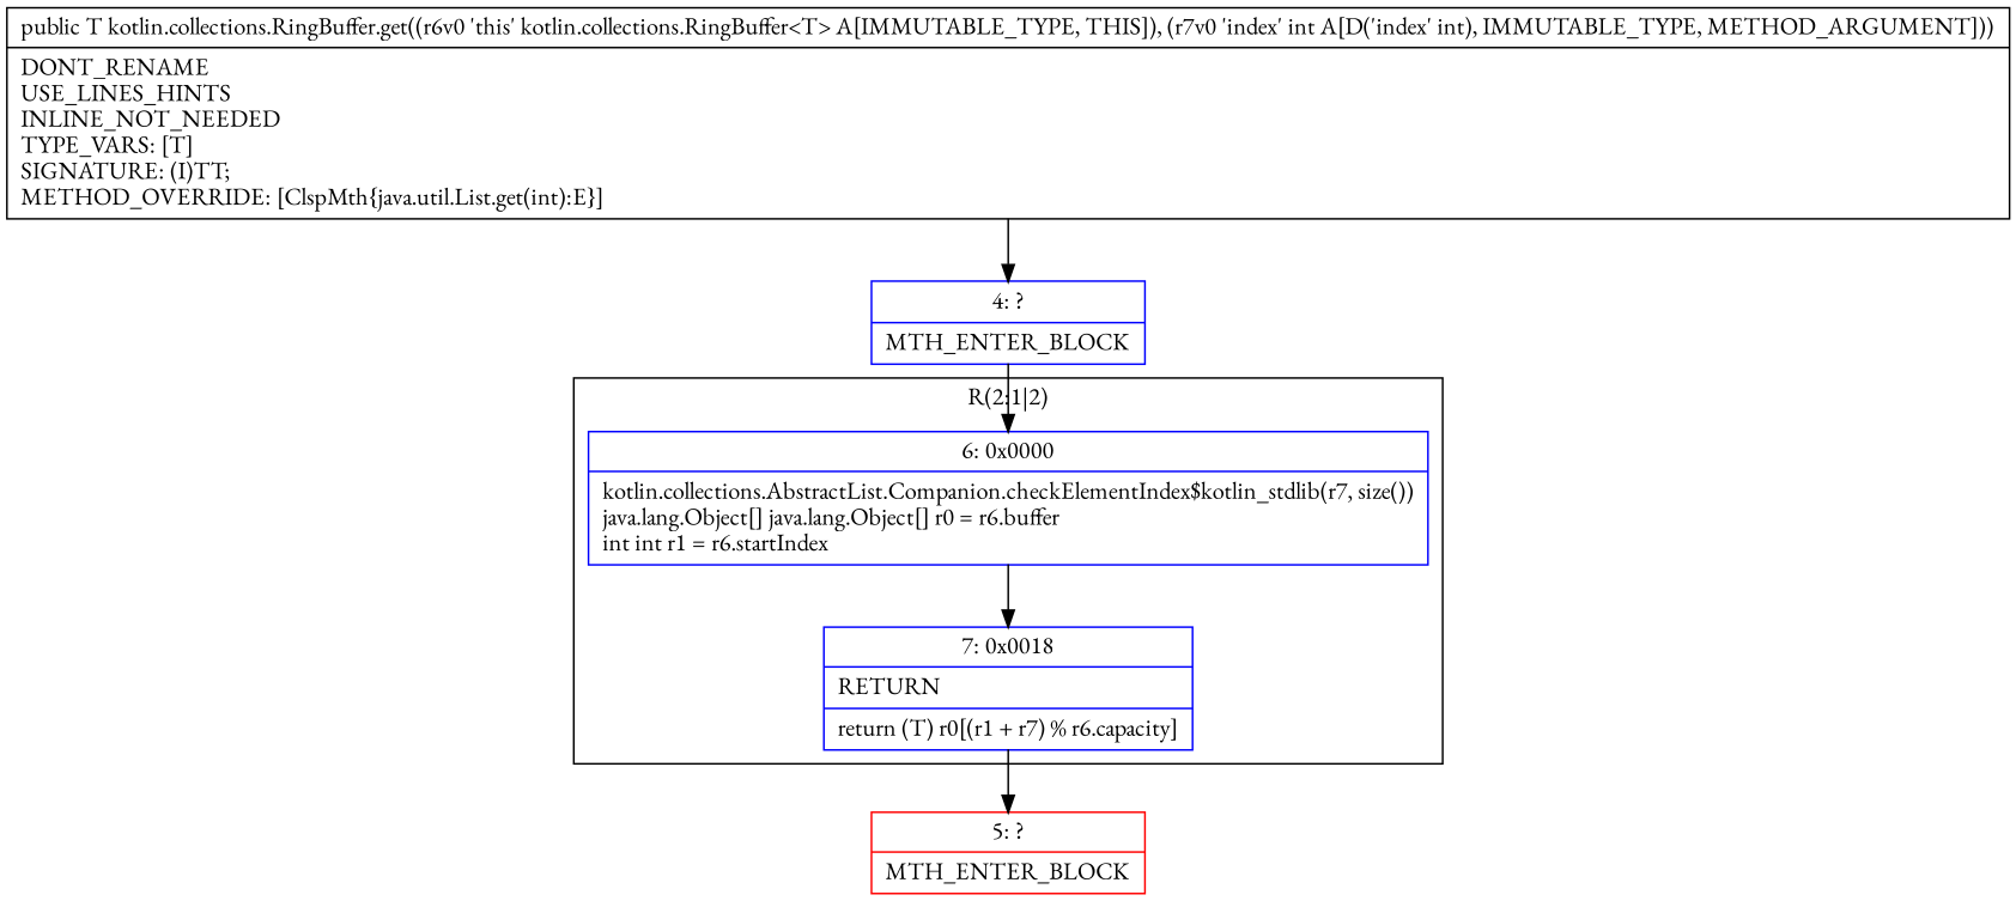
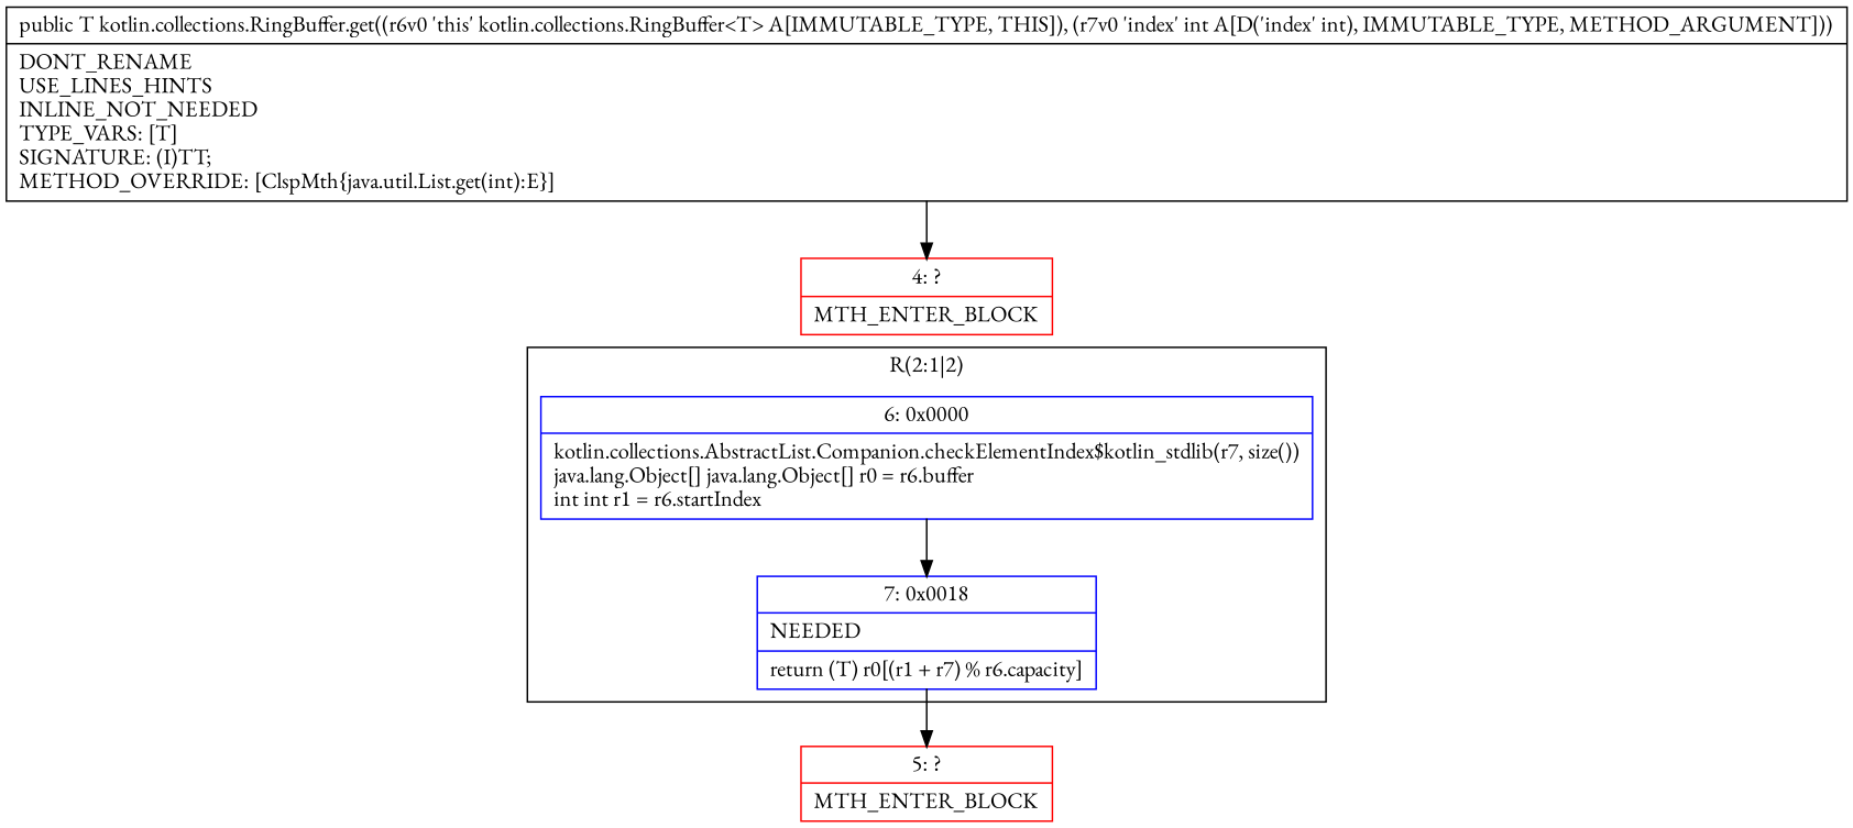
  digraph {
    fontname="EB Garamond"
    node [color=blue fontname="EB Garamond" shape=record]
    edge [fontname="EB Garamond"]
    n1 [label="{6\:\ 0x0000|kotlin.collections.AbstractList.Companion.checkElementIndex$kotlin_stdlib(r7, size())\ljava.lang.Object[] java.lang.Object[] r0 = r6.buffer\lint int r1 = r6.startIndex\l}"]
-   n2 [label="{7\:\ 0x0018|RETURN\l|return (T) r0[(r1 + r7) % r6.capacity]\l}"]
+   n2 [label="{7\:\ 0x0018|NEEDED\l|return (T) r0[(r1 + r7) % r6.capacity]\l}"]
    n3 [color=red label="{5\:\ ?|MTH_ENTER_BLOCK\l}"]
-   n4 [label="{4\:\ ?|MTH_ENTER_BLOCK\l}"]
+   n4 [color=red label="{4\:\ ?|MTH_ENTER_BLOCK\l}"]
    n5 [label="{public T kotlin.collections.RingBuffer.get((r6v0 'this' kotlin.collections.RingBuffer\<T\> A[IMMUTABLE_TYPE, THIS]), (r7v0 'index' int A[D('index' int), IMMUTABLE_TYPE, METHOD_ARGUMENT]))  | DONT_RENAME\lUSE_LINES_HINTS\lINLINE_NOT_NEEDED\lTYPE_VARS: [T]\lSIGNATURE: (I)TT;\lMETHOD_OVERRIDE: [ClspMth\{java.util.List.get(int):E\}]\l}" color=""]
    subgraph cluster_1 {
      label="R(2:1|2)"
      n1
      n2
    }
    n1 -> n2
    n2 -> n3
-   n4 -> n1
    n5 -> n4
  }
